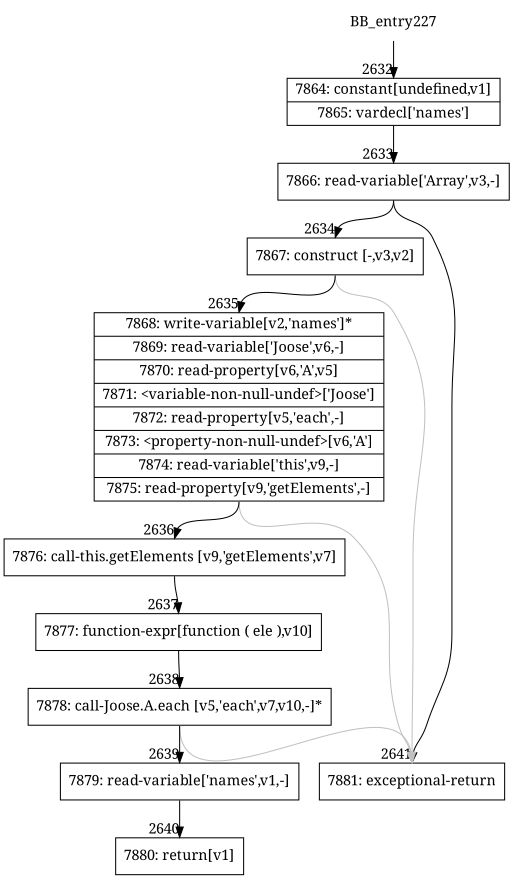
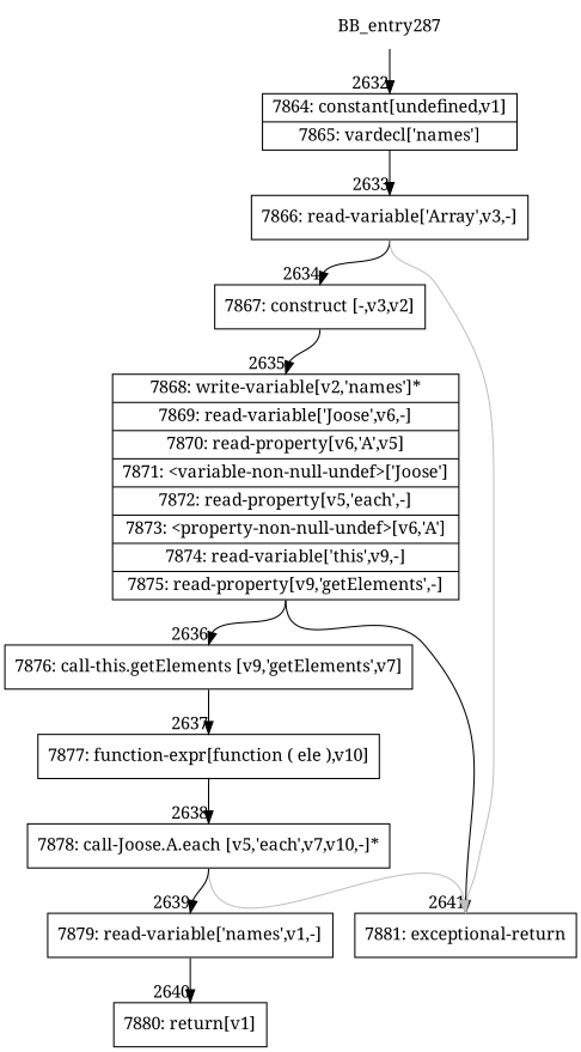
  digraph {
    fontname="Noto Serif"
    rankdir=TD
    node [fontname="Noto Serif" shape=record]
    edge [fontname="Noto Serif" headport=n tailport=s]
-   BB_entry287 [shape=none label=BB_entry227]
+   BB_entry287 [shape=none]
    n2 [label="{7864: constant[undefined,v1]|7865: vardecl['names']}"]
    n3 [label="{7866: read-variable['Array',v3,-]}"]
    n4 [label="{7867: construct [-,v3,v2]}"]
    n5 [label="{7881: exceptional-return}"]
    n6 [label="{7868: write-variable[v2,'names']*|7869: read-variable['Joose',v6,-]|7870: read-property[v6,'A',v5]|7871: \<variable-non-null-undef\>['Joose']|7872: read-property[v5,'each',-]|7873: \<property-non-null-undef\>[v6,'A']|7874: read-variable['this',v9,-]|7875: read-property[v9,'getElements',-]}"]
    n7 [label="{7876: call-this.getElements [v9,'getElements',v7]}"]
    n8 [label="{7877: function-expr[function ( ele ),v10]}"]
    n9 [label="{7878: call-Joose.A.each [v5,'each',v7,v10,-]*}"]
    n10 [label="{7879: read-variable['names',v1,-]}"]
    n11 [label="{7880: return[v1]}"]
    BB_entry287 -> n2 [headlabel="    2632"]
    n2 -> n3 [headlabel="      2633"]
    n3 -> n4 [headlabel="      2634"]
-   n3 -> n5 [color=black headlabel="      2641"]
-   n4 -> n5 [color=gray]
+   n3 -> n5 [color=gray headlabel="      2641"]
    n4 -> n6 [headlabel="      2635"]
-   n6 -> n5 [color=gray]
+   n6 -> n5 [color=black]
    n6 -> n7 [headlabel="      2636"]
    n7 -> n8 [headlabel="      2637"]
    n8 -> n9 [headlabel="      2638"]
    n9 -> n5 [color=gray]
    n9 -> n10 [headlabel="      2639"]
    n10 -> n11 [headlabel="      2640"]
  }
